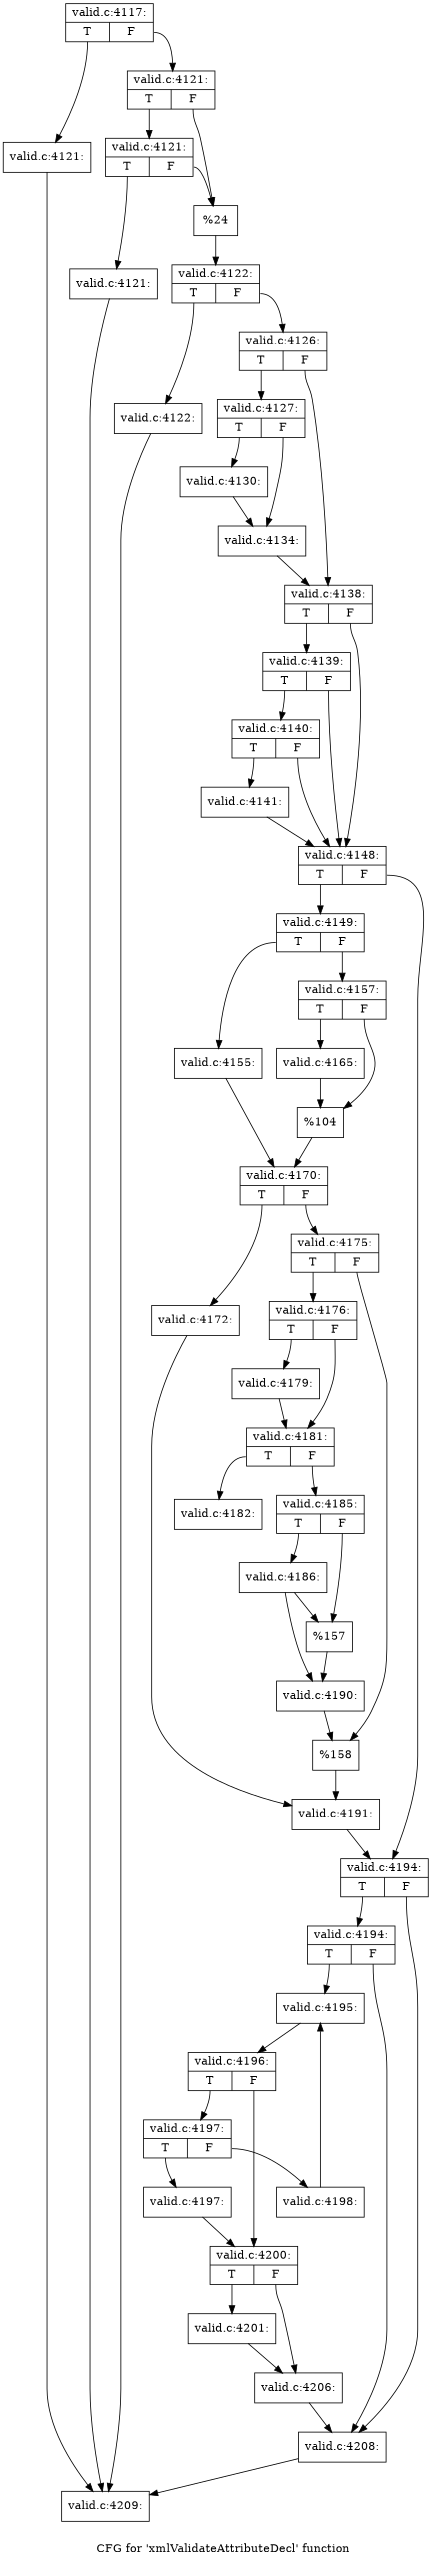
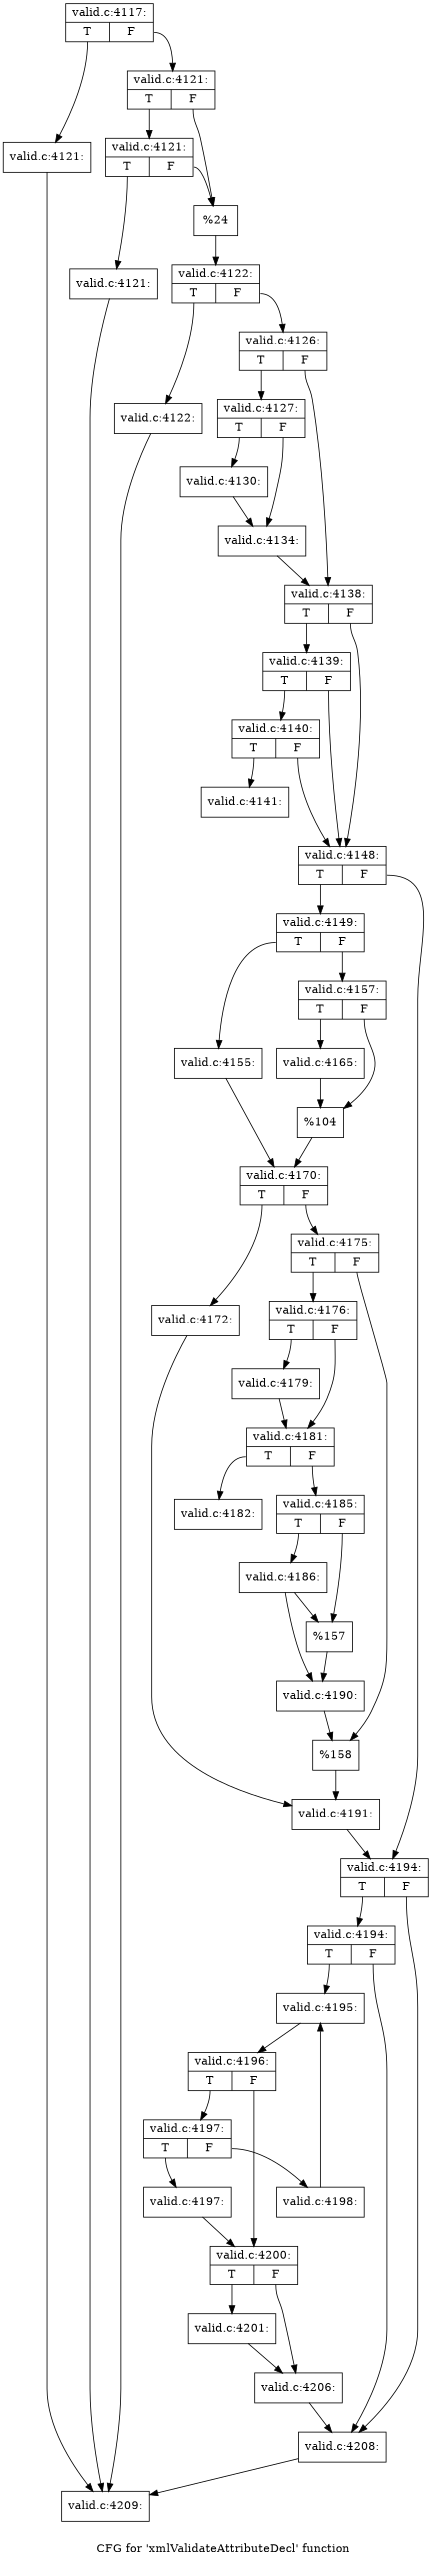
  digraph {
    label="CFG for 'xmlValidateAttributeDecl' function"
    node [shape=record]
    n1 [label="{valid.c:4117:|{<s0>T|<s1>F}}"]
    n2 [label="{valid.c:4121:}"]
    n3 [label="{valid.c:4121:|{<s0>T|<s1>F}}"]
    n4 [label="{valid.c:4209:}"]
    n5 [label="{valid.c:4121:|{<s0>T|<s1>F}}"]
    n6 [label="{%24}"]
    n7 [label="{valid.c:4121:}"]
    n8 [label="{valid.c:4122:|{<s0>T|<s1>F}}"]
    n9 [label="{valid.c:4122:}"]
    n10 [label="{valid.c:4126:|{<s0>T|<s1>F}}"]
    n11 [label="{valid.c:4127:|{<s0>T|<s1>F}}"]
    n12 [label="{valid.c:4138:|{<s0>T|<s1>F}}"]
    n13 [label="{valid.c:4130:}"]
    n14 [label="{valid.c:4134:}"]
    n15 [label="{valid.c:4139:|{<s0>T|<s1>F}}"]
    n16 [label="{valid.c:4148:|{<s0>T|<s1>F}}"]
    n17 [label="{valid.c:4140:|{<s0>T|<s1>F}}"]
    n18 [label="{valid.c:4149:|{<s0>T|<s1>F}}"]
    n19 [label="{valid.c:4194:|{<s0>T|<s1>F}}"]
    n20 [label="{valid.c:4141:}"]
    n21 [label="{valid.c:4155:}"]
    n22 [label="{valid.c:4157:|{<s0>T|<s1>F}}"]
    n23 [label="{valid.c:4194:|{<s0>T|<s1>F}}"]
    n24 [label="{valid.c:4208:}"]
    n25 [label="{valid.c:4170:|{<s0>T|<s1>F}}"]
    n26 [label="{valid.c:4165:}"]
    n27 [label="{%104}"]
    n28 [label="{valid.c:4195:}"]
    n29 [label="{valid.c:4172:}"]
    n30 [label="{valid.c:4175:|{<s0>T|<s1>F}}"]
    n31 [label="{valid.c:4191:}"]
    n32 [label="{valid.c:4176:|{<s0>T|<s1>F}}"]
    n33 [label="{%158}"]
    n34 [label="{valid.c:4179:}"]
    n35 [label="{valid.c:4181:|{<s0>T|<s1>F}}"]
    n36 [label="{valid.c:4182:}"]
    n37 [label="{valid.c:4185:|{<s0>T|<s1>F}}"]
    n38 [label="{valid.c:4186:}"]
    n39 [label="{%157}"]
    n40 [label="{valid.c:4190:}"]
    n41 [label="{valid.c:4196:|{<s0>T|<s1>F}}"]
    n42 [label="{valid.c:4197:|{<s0>T|<s1>F}}"]
    n43 [label="{valid.c:4200:|{<s0>T|<s1>F}}"]
    n44 [label="{valid.c:4197:}"]
    n45 [label="{valid.c:4198:}"]
    n46 [label="{valid.c:4201:}"]
    n47 [label="{valid.c:4206:}"]
    n1 -> n2 [tailport=s0]
    n1 -> n3 [tailport=s1]
    n2 -> n4
    n3 -> n5 [tailport=s0]
    n3 -> n6 [tailport=s1]
    n5 -> n6 [tailport=s1]
    n5 -> n7 [tailport=s0]
    n6 -> n8
    n7 -> n4
    n8 -> n9 [tailport=s0]
    n8 -> n10 [tailport=s1]
    n9 -> n4
    n10 -> n11 [tailport=s0]
    n10 -> n12 [tailport=s1]
    n11 -> n13 [tailport=s0]
    n11 -> n14 [tailport=s1]
    n12 -> n15 [tailport=s0]
    n12 -> n16 [tailport=s1]
    n13 -> n14
    n14 -> n12
    n15 -> n16 [tailport=s1]
    n15 -> n17 [tailport=s0]
    n16 -> n18 [tailport=s0]
    n16 -> n19 [tailport=s1]
    n17 -> n16 [tailport=s1]
    n17 -> n20 [tailport=s0]
    n18 -> n21 [tailport=s0]
    n18 -> n22 [tailport=s1]
    n19 -> n23 [tailport=s0]
    n19 -> n24 [tailport=s1]
-   n20 -> n16
    n21 -> n25
    n22 -> n26 [tailport=s0]
    n22 -> n27 [tailport=s1]
    n23 -> n24 [tailport=s1]
    n23 -> n28 [tailport=s0]
    n24 -> n4
    n25 -> n29 [tailport=s0]
    n25 -> n30 [tailport=s1]
    n26 -> n27
    n27 -> n25
    n28 -> n41
    n29 -> n31
    n30 -> n32 [tailport=s0]
    n30 -> n33 [tailport=s1]
    n31 -> n19
    n32 -> n34 [tailport=s0]
    n32 -> n35 [tailport=s1]
    n33 -> n31
    n34 -> n35
    n35 -> n36 [tailport=s0]
    n35 -> n37 [tailport=s1]
    n37 -> n38 [tailport=s0]
    n37 -> n39 [tailport=s1]
    n38 -> n39
    n38 -> n40
    n39 -> n40
    n40 -> n33
    n41 -> n42 [tailport=s0]
    n41 -> n43 [tailport=s1]
    n42 -> n44 [tailport=s0]
    n42 -> n45 [tailport=s1]
    n43 -> n46 [tailport=s0]
    n43 -> n47 [tailport=s1]
    n44 -> n43
    n45 -> n28
    n46 -> n47
    n47 -> n24
  }
